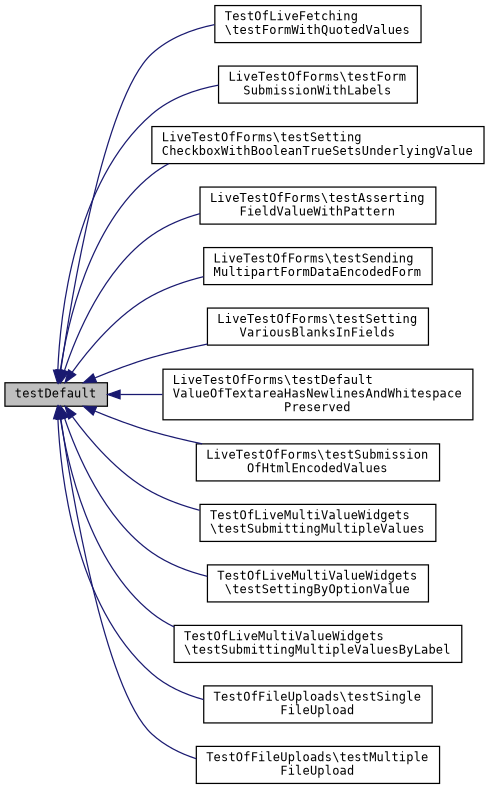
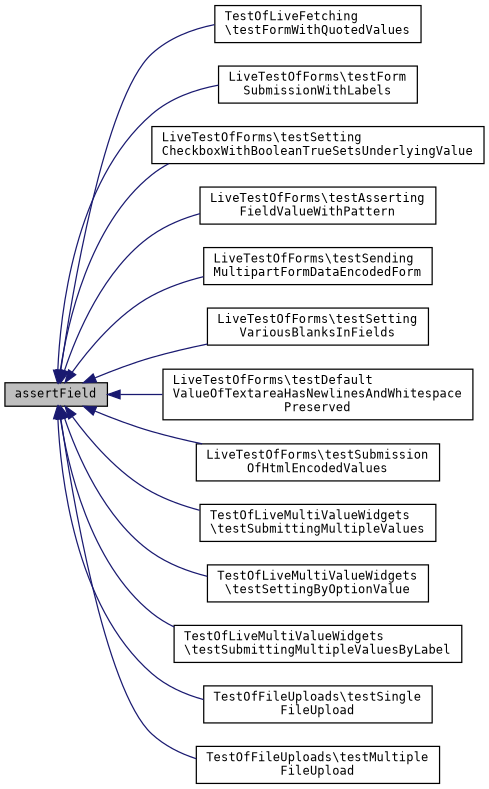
  digraph {
    rankdir=LR
    fontname="DejaVu Sans Mono"
    node [color=black fillcolor=white fontname="DejaVu Sans Mono" fontsize=10 shape=record style=filled]
    edge [color=midnightblue dir=back fontname="DejaVu Sans Mono" fontsize=10 labelfontname=Helvetica labelfontsize=10 style=solid]
-   n1 [fillcolor=grey75 fontcolor=black height=0.2 label=testDefault width=0.4]
+   n1 [fillcolor=grey75 fontcolor=black height=0.2 label=assertField width=0.4]
    n2 [height=0.2 label="TestOfLiveFetching\l\\testFormWithQuotedValues" width=0.4]
    n3 [height=0.2 label="LiveTestOfForms\\testForm\lSubmissionWithLabels" width=0.4]
    n4 [height=0.2 label="LiveTestOfForms\\testSetting\lCheckboxWithBooleanTrueSetsUnderlyingValue" width=0.4]
    n5 [height=0.2 label="LiveTestOfForms\\testAsserting\lFieldValueWithPattern" width=0.4]
    n6 [height=0.2 label="LiveTestOfForms\\testSending\lMultipartFormDataEncodedForm" width=0.4]
    n7 [height=0.2 label="LiveTestOfForms\\testSetting\lVariousBlanksInFields" width=0.4]
    n8 [height=0.2 label="LiveTestOfForms\\testDefault\lValueOfTextareaHasNewlinesAndWhitespace\lPreserved" width=0.4]
    n9 [height=0.2 label="LiveTestOfForms\\testSubmission\lOfHtmlEncodedValues" width=0.4]
    n10 [height=0.2 label="TestOfLiveMultiValueWidgets\l\\testSubmittingMultipleValues" width=0.4]
    n11 [height=0.2 label="TestOfLiveMultiValueWidgets\l\\testSettingByOptionValue" width=0.4]
    n12 [height=0.2 label="TestOfLiveMultiValueWidgets\l\\testSubmittingMultipleValuesByLabel" width=0.4]
    n13 [height=0.2 label="TestOfFileUploads\\testSingle\lFileUpload" width=0.4]
    n14 [height=0.2 label="TestOfFileUploads\\testMultiple\lFileUpload" width=0.4]
    n1 -> n2
    n1 -> n3
    n1 -> n4
    n1 -> n5
    n1 -> n6
    n1 -> n7
    n1 -> n8
    n1 -> n9
    n1 -> n10
    n1 -> n11
    n1 -> n12
    n1 -> n13
    n1 -> n14
  }
